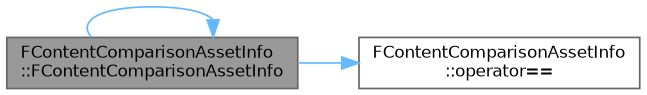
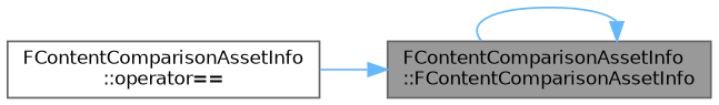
  digraph {
    rankdir=RL
    node [fontname=Helvetica fontsize=10 shape=box style=filled]
    edge [color=steelblue1 dir=back fontname=Helvetica fontsize=10 labelfontname=Helvetica labelfontsize=10 style=solid]
    n1 [color=gray40 fillcolor=grey60 fontcolor=black height=0.2 label="FContentComparisonAssetInfo\l::FContentComparisonAssetInfo" width=0.4]
    n2 [color=grey40 fillcolor=white height=0.2 label="FContentComparisonAssetInfo\l::operator==" width=0.4]
    n1 -> n1
-   n2 -> n1
+   n1 -> n2
  }
